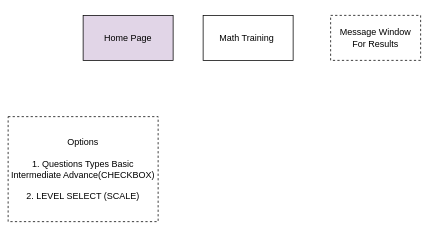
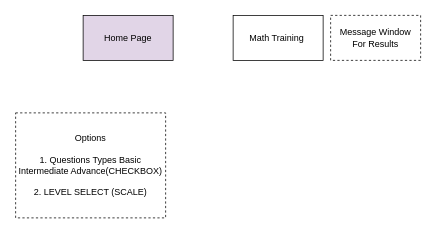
  <mxCell id="0" />
  <mxCell id="1" parent="0" />
  <mxCell id="2" value="Home Page" style="rounded=0;whiteSpace=wrap;html=1;fillColor=#e1d5e7;" parent="1" vertex="1"><mxGeometry x="110" y="20" width="120" height="60" as="geometry" /></mxCell>
- <mxCell id="3" value="Math Training&amp;nbsp;" style="rounded=0;whiteSpace=wrap;html=1;" parent="1" vertex="1"><mxGeometry x="270" y="20" width="120" height="60" as="geometry" /></mxCell>
+ <mxCell id="3" value="Math Training&amp;nbsp;" style="rounded=0;whiteSpace=wrap;html=1;" parent="1" vertex="1"><mxGeometry x="310" y="20" width="120" height="60" as="geometry" /></mxCell>
  <mxCell id="4" value="Message Window&lt;br&gt;For Results" style="rounded=0;whiteSpace=wrap;html=1;dashed=1;" parent="1" vertex="1"><mxGeometry x="440" y="20" width="120" height="60" as="geometry" /></mxCell>
- <mxCell id="5" value="Options&lt;br&gt;&lt;br&gt;1. Questions Types Basic Intermediate Advance(CHECKBOX)&lt;br&gt;&lt;br&gt;2. LEVEL SELECT (SCALE)" style="rounded=0;whiteSpace=wrap;html=1;dashed=1;" vertex="1" parent="1"><mxGeometry x="10" y="155" width="200" height="140" as="geometry" /></mxCell>
+ <mxCell id="5" value="Options&lt;br&gt;&lt;br&gt;1. Questions Types Basic Intermediate Advance(CHECKBOX)&lt;br&gt;&lt;br&gt;2. LEVEL SELECT (SCALE)" style="rounded=0;whiteSpace=wrap;html=1;dashed=1;" vertex="1" parent="1"><mxGeometry x="20" y="150" width="200" height="140" as="geometry" /></mxCell>
